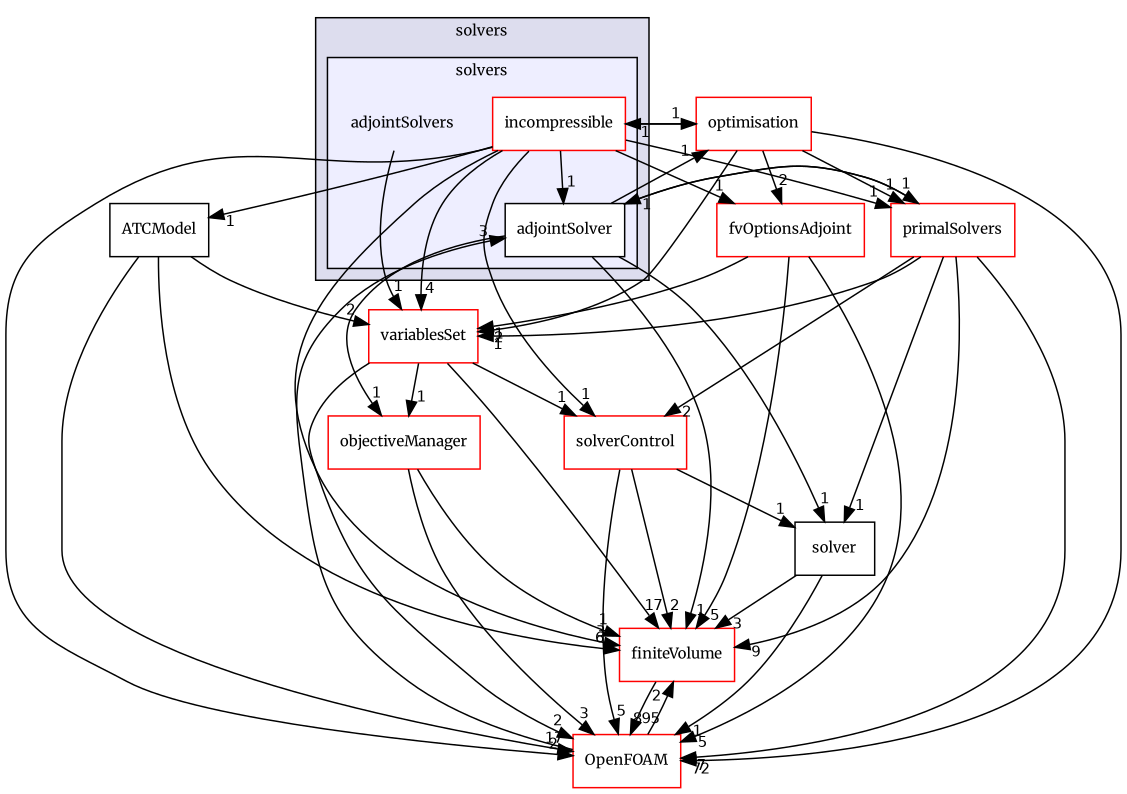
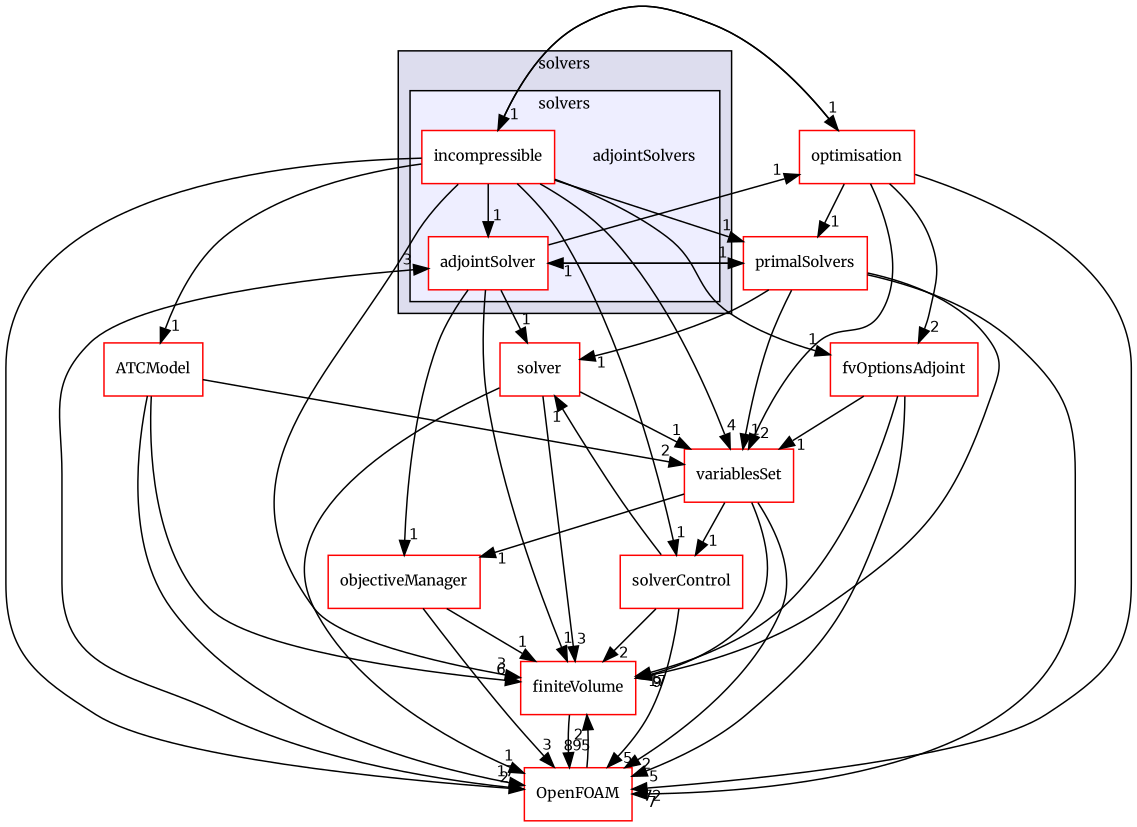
  digraph {
    compound=true
    fontname=Merriweather
    node [fontname=Merriweather fontsize=10 shape=box color=red]
    edge [fontname=Merriweather headlabel=1 labeldistance=1.5 labelfontname=Helvetica labelfontsize=10]
    n1 [label=adjointSolvers shape=plaintext color=""]
-   n2 [color=black fillcolor=white label=adjointSolver style=filled]
+   n2 [fillcolor=white label=adjointSolver style=filled]
    n3 [fillcolor=white label=incompressible style=filled]
-   n4 [label=solver color=""]
+   n4 [label=solver]
    n5 [label=finiteVolume]
    n6 [label=objectiveManager]
    n7 [label=primalSolvers]
    n8 [label=optimisation]
    n9 [label=OpenFOAM]
    n10 [label=fvOptionsAdjoint]
    n11 [label=solverControl]
    n12 [label=variablesSet]
-   n13 [color=black label=ATCModel]
+   n13 [label=ATCModel]
    subgraph cluster_1 {
      bgcolor="#ddddee"
      fontsize=10
      label=solvers
      pencolor=black
      subgraph cluster_2 {
        bgcolor="#eeeeff"
        fontsize=10
        label=solvers
        pencolor=black
        n1
        n2
        n3
      }
    }
    n2 -> n4
    n2 -> n5
    n2 -> n6
    n2 -> n7
    n2 -> n8
    n3 -> n2
    n3 -> n5 [headlabel=3]
    n3 -> n7
    n3 -> n8
    n3 -> n9 [headlabel=2]
    n3 -> n10
    n3 -> n11
    n3 -> n12 [headlabel=4]
    n3 -> n13
    n4 -> n5 [headlabel=3]
    n4 -> n9
-   n1 -> n12
+   n4 -> n12
    n5 -> n9 [headlabel=895]
    n6 -> n5
    n6 -> n9 [headlabel=3]
    n7 -> n2
    n7 -> n4
    n7 -> n5 [headlabel=9]
    n7 -> n9 [headlabel=7]
-   n7 -> n11 [headlabel=2]
    n7 -> n12
    n8 -> n3
    n8 -> n7
    n8 -> n9 [headlabel=72]
    n8 -> n10 [headlabel=2]
    n8 -> n12 [headlabel=2]
    n9 -> n2 [headlabel=3]
    n9 -> n5 [headlabel=2]
    n10 -> n5 [headlabel=5]
    n10 -> n9 [headlabel=5]
    n10 -> n12
    n11 -> n4
    n11 -> n5 [headlabel=2]
    n11 -> n9 [headlabel=5]
    n12 -> n5 [headlabel=17]
    n12 -> n6
    n12 -> n9 [headlabel=2]
    n12 -> n11
    n13 -> n5 [headlabel=6]
    n13 -> n9 [headlabel=17]
    n13 -> n12 [headlabel=2]
  }
